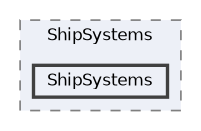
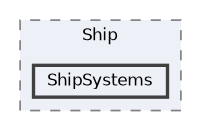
  digraph {
    compound=true
    n1 [color=grey25 fillcolor="#edf0f7" fontname=Helvetica fontsize=10 height=0.2 label=ShipSystems shape=box style="filled,bold" width=0.4]
    subgraph cluster_1 {
      bgcolor="#edf0f7"
      fontname=Helvetica
      fontsize=10
-     label=ShipSystems
+     label=Ship
      pencolor=grey50
      style="filled,dashed"
      n1
    }
  }
